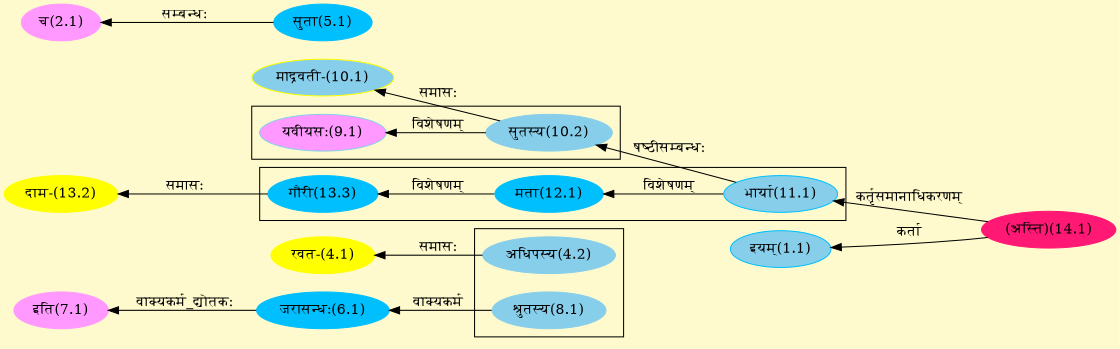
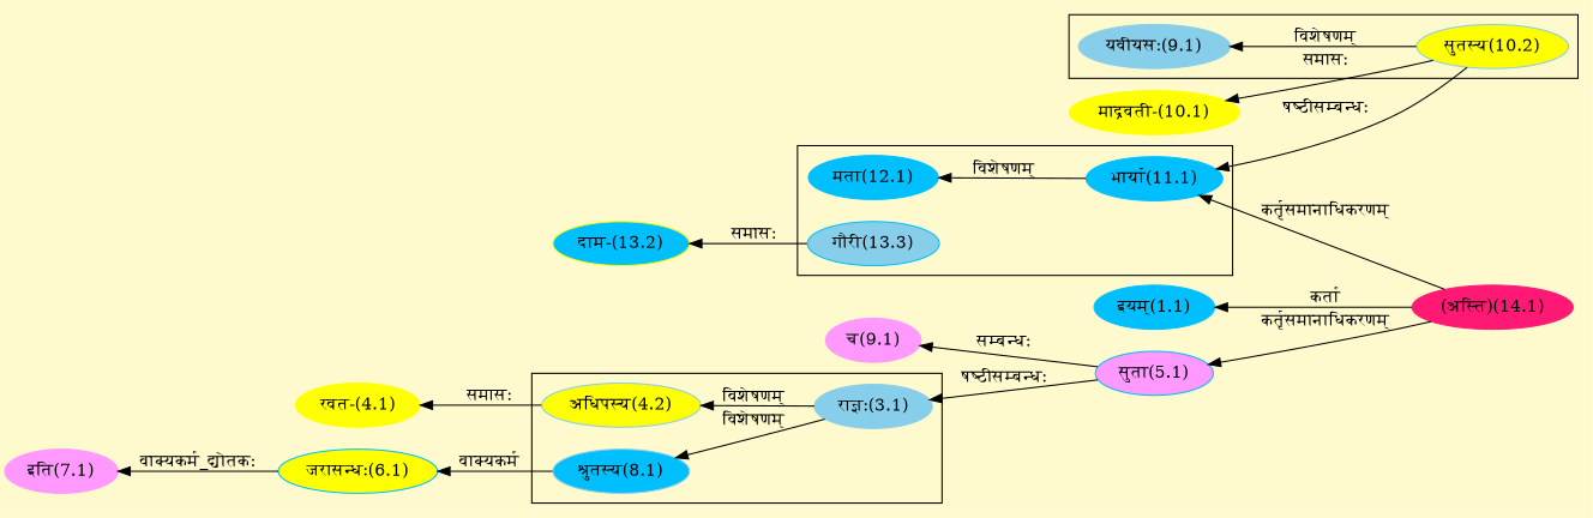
  digraph {
    bgcolor=lemonchiffon1
    compound=true
    rankdir=LR
    node [color="#00BFFF" style=filled]
    edge [dir=back]
-   n1 [color="#87CEEB" label="अधिपस्य(4.2)"]
-   n3 [color="#87CEEB" label="श्रुतस्य(8.1)"]
-   n4 [color="#87CEEB" label="यवीयसः(9.1)" fillcolor="#FF99FF"]
-   n5 [color="#87CEEB" label="सुतस्य(10.2)"]
+   n1 [color="#87CEEB" label="अधिपस्य(4.2)" fillcolor="#FFFF00"]
+   n2 [color="#87CEEB" label="राज्ञः(3.1)"]
+   n3 [color="#87CEEB" label="श्रुतस्य(8.1)" fillcolor="#00BFFF"]
+   n4 [color="#87CEEB" label="यवीयसः(9.1)"]
+   n5 [color="#87CEEB" label="सुतस्य(10.2)" fillcolor="#FFFF00"]
    n6 [label="मता(12.1)"]
-   n7 [label="भार्या(11.1)" fillcolor="#87CEEB"]
-   n8 [label="गौरी(13.3)"]
-   n9 [label="सुता(5.1)"]
+   n7 [label="भार्या(11.1)"]
+   n8 [label="गौरी(13.3)" fillcolor="#87CEEB"]
+   n9 [label="सुता(5.1)" fillcolor="#FF99FF"]
    n10 [color="#FF1975" label="(अस्ति)(14.1)"]
-   n11 [label="इयम्(1.1)" fillcolor="#87CEEB"]
-   n12 [color="#FF99FF" label="च(2.1)"]
+   n11 [label="इयम्(1.1)"]
+   n12 [color="#FF99FF" label="च(9.1)"]
    n13 [color="#FFFF00" label="रवत-(4.1)"]
-   n14 [label="जरासन्धः(6.1)"]
+   n14 [label="जरासन्धः(6.1)" fillcolor="#FFFF00"]
    n15 [color="#FF99FF" label="इति(7.1)"]
-   n16 [color="#FFFF00" label="माद्रवती-(10.1)" fillcolor="#87CEEB"]
-   n17 [color="#FFFF00" label="दाम-(13.2)"]
+   n16 [color="#FFFF00" label="माद्रवती-(10.1)"]
+   n17 [color="#FFFF00" label="दाम-(13.2)" fillcolor="#00BFFF"]
    subgraph cluster_1 {
      n1
+     n2
      n3
    }
    subgraph cluster_2 {
      n4
      n5
    }
    subgraph cluster_3 {
      n6
      n7
      n8
    }
+   n1 -> n2 [label="विशेषणम्"]
+   n2 -> n9 [label="षष्ठीसम्बन्धः"]
+   n3 -> n2 [label="विशेषणम्"]
    n4 -> n5 [label="विशेषणम्"]
-   n5 -> n7 [label="षष्ठीसम्बन्धः"]
+   n7 -> n5 [label="षष्ठीसम्बन्धः"]
    n6 -> n7 [label="विशेषणम्"]
    n7 -> n10 [label="कर्तृसमानाधिकरणम्"]
-   n8 -> n6 [label="विशेषणम्"]
+   n9 -> n10 [label="कर्तृसमानाधिकरणम्"]
    n11 -> n10 [label="कर्ता"]
    n12 -> n9 [label="सम्बन्धः"]
    n13 -> n1 [label="समासः"]
    n14 -> n3 [label="वाक्यकर्म"]
    n15 -> n14 [label="वाक्यकर्म_द्योतकः"]
    n16 -> n5 [label="समासः"]
    n17 -> n8 [label="समासः"]
  }
